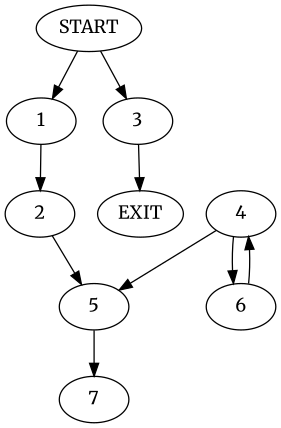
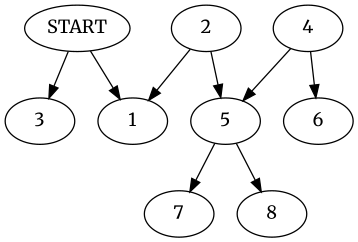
  digraph {
    fontname=Merriweather
    node [fontname=Merriweather]
    edge [fontname=Merriweather]
    n1 [label=START]
    1
    3
    2
-   n5 [label=EXIT]
    5
    4
    6
    7
+   8
    n1 -> 1
    n1 -> 3
-   1 -> 2
-   3 -> n5
+   2 -> 1
    2 -> 5
    5 -> 7
+   5 -> 8
    4 -> 5
    4 -> 6
-   6 -> 4
  }
